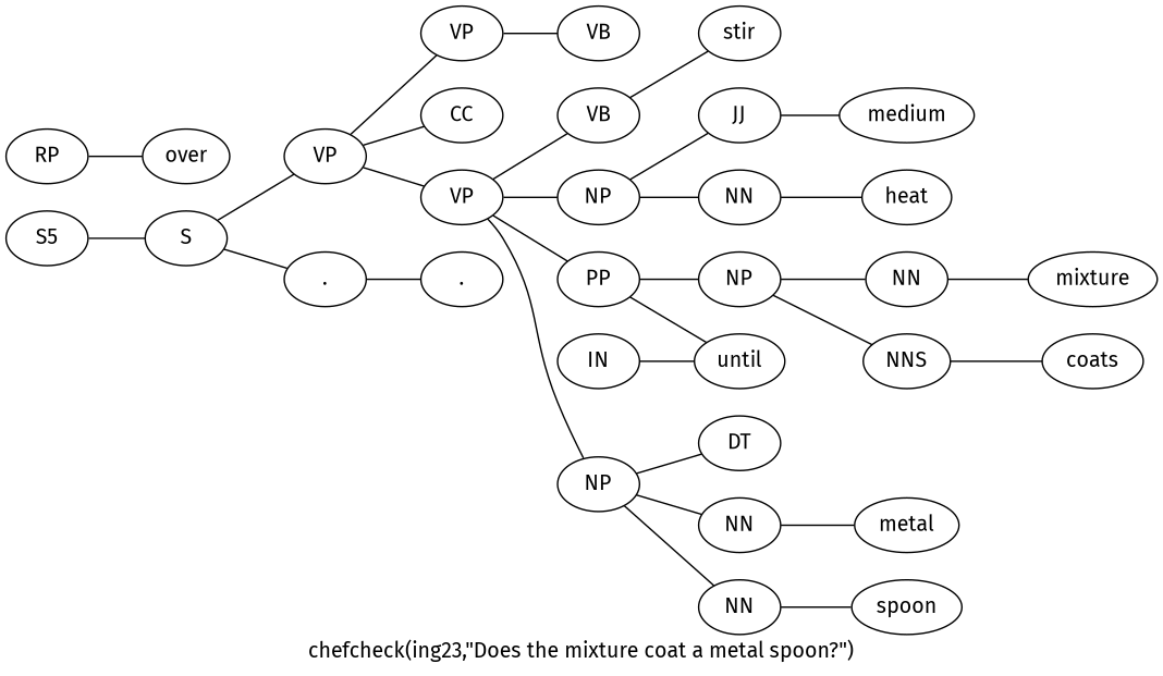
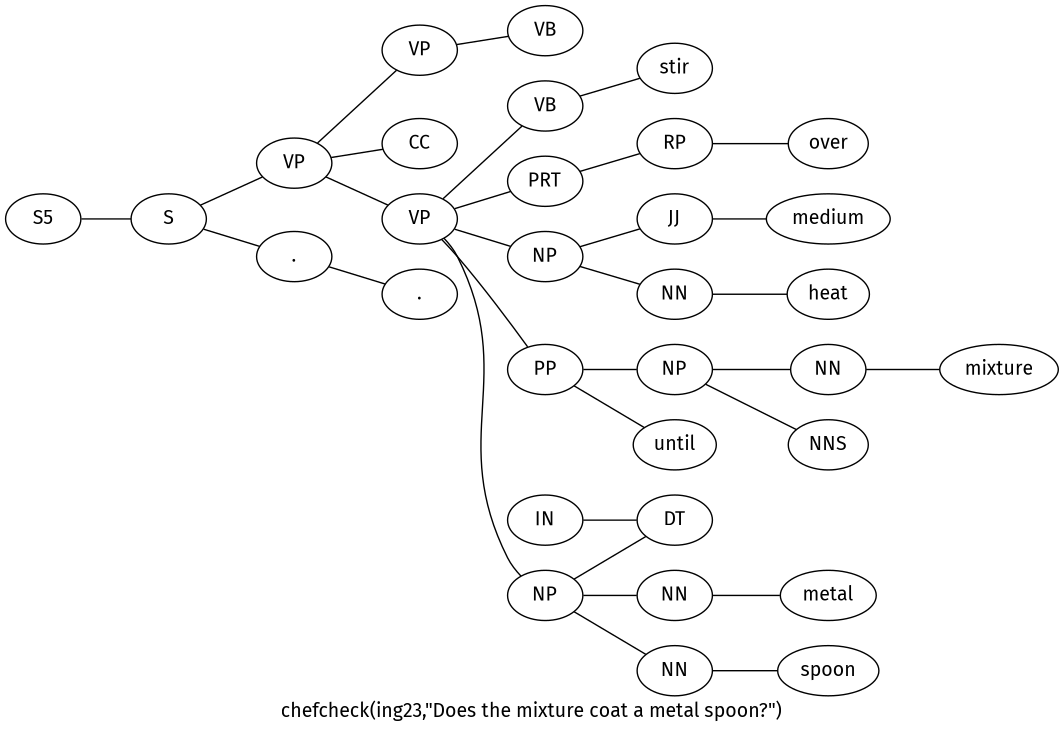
  graph {
    fontname="Fira Sans"
    label="chefcheck(ing23,\"Does the mixture coat a metal spoon?\")"
    rankdir=LR
    node [fontname="Fira Sans"]
    edge [fontname="Fira Sans"]
    n1 [label=S5]
    n2 [label=S]
    n3 [label=VP]
    n4 [label="."]
    n5 [label=VP]
    n6 [label=CC]
    n7 [label=VP]
    n8 [label="."]
    n9 [label=VB]
    n10 [label=VB]
+   n11 [label=PRT]
    n12 [label=NP]
    n13 [label=PP]
    n14 [label=NP]
    n15 [label=stir]
    n16 [label=RP]
    n17 [label=JJ]
    n18 [label=NN]
    n19 [label=NP]
    n20 [label=until]
    n21 [label=DT]
    n22 [label=NN]
    n23 [label=NN]
    n24 [label=over]
    n25 [label=medium]
    n26 [label=heat]
    n27 [label=IN]
    n28 [label=NN]
    n29 [label=NNS]
    n30 [label=mixture]
-   n31 [label=coats]
    n32 [label=metal]
    n33 [label=spoon]
    n1 -- n2
    n2 -- n3
    n2 -- n4
    n3 -- n5
    n3 -- n6
    n3 -- n7
    n4 -- n8
    n5 -- n9
    n7 -- n10
+   n7 -- n11
    n7 -- n12
    n7 -- n13
    n7 -- n14
    n10 -- n15
+   n11 -- n16
    n12 -- n17
    n12 -- n18
    n13 -- n19
    n13 -- n20
    n14 -- n21
    n14 -- n22
    n14 -- n23
    n16 -- n24
    n17 -- n25
    n18 -- n26
    n19 -- n28
    n19 -- n29
    n22 -- n32
    n23 -- n33
-   n27 -- n20
+   n27 -- n21
    n28 -- n30
-   n29 -- n31
  }
